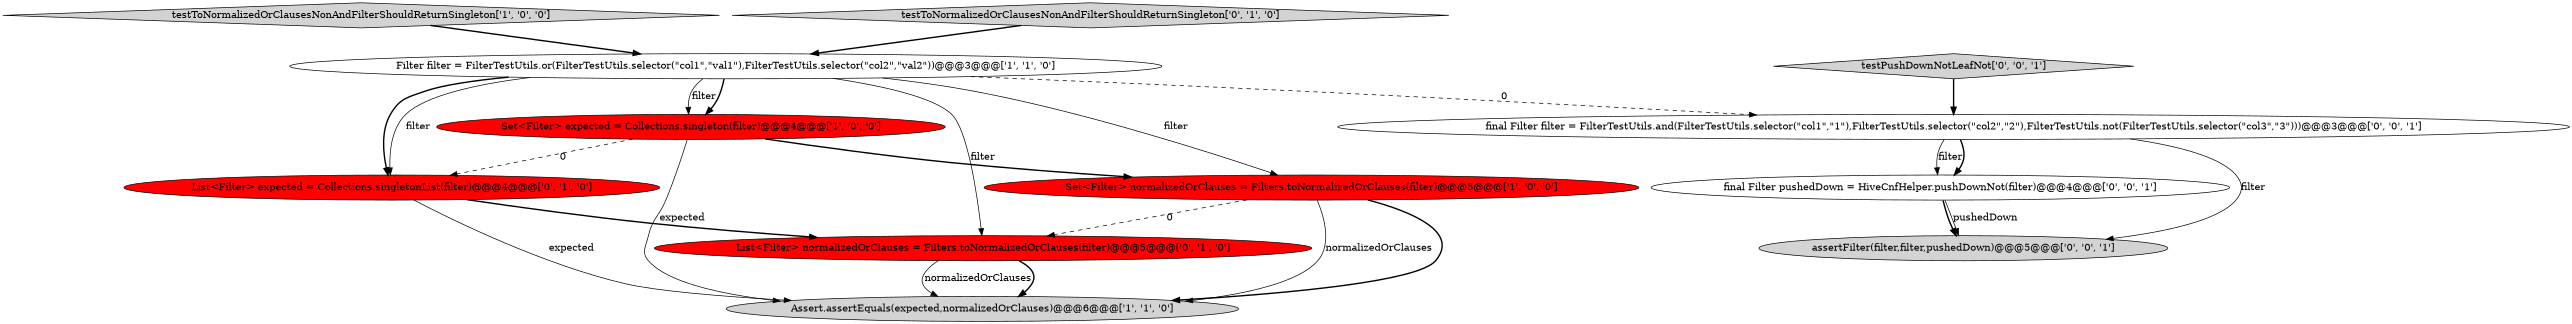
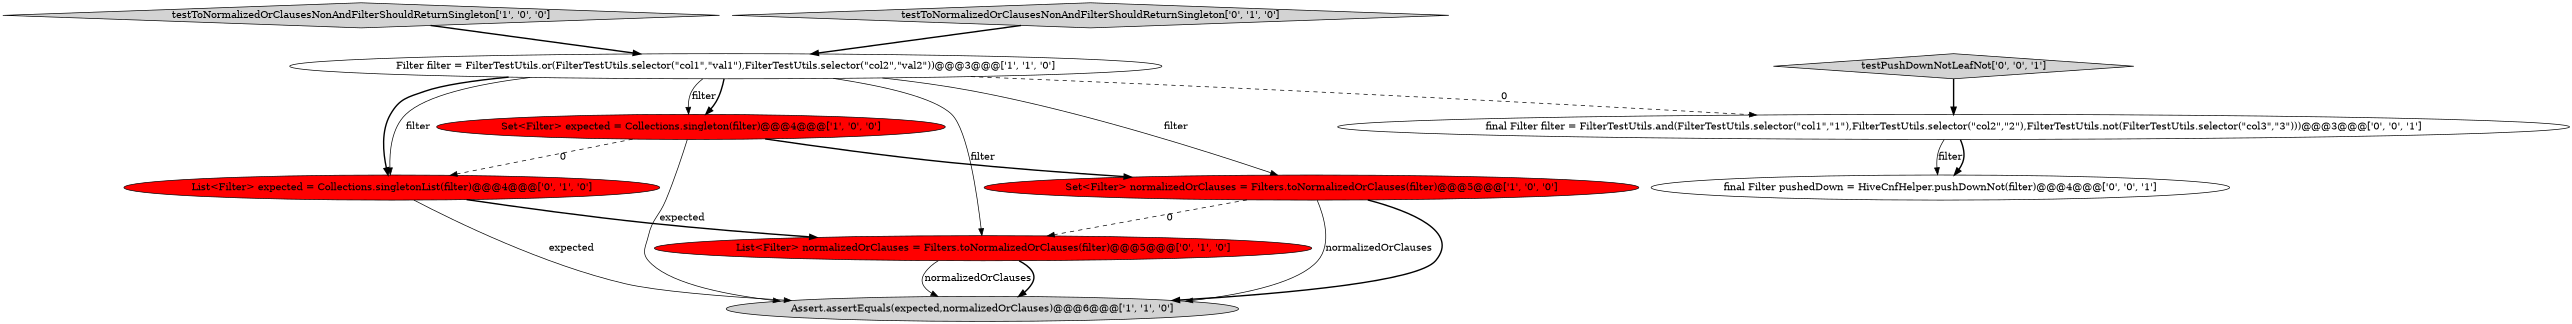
  digraph {
    node [fillcolor=lightgray shape=ellipse style=filled]
    edge [style=solid]
    n1 [fillcolor=red label="List<Filter> expected = Collections.singletonList(filter)@@@4@@@['0', '1', '0']"]
    n2 [label="Assert.assertEquals(expected,normalizedOrClauses)@@@6@@@['1', '1', '0']"]
    n3 [fillcolor=red label="List<Filter> normalizedOrClauses = Filters.toNormalizedOrClauses(filter)@@@5@@@['0', '1', '0']"]
    n4 [fillcolor=white label="Filter filter = FilterTestUtils.or(FilterTestUtils.selector(\"col1\",\"val1\"),FilterTestUtils.selector(\"col2\",\"val2\"))@@@3@@@['1', '1', '0']"]
    n5 [fillcolor=red label="Set<Filter> expected = Collections.singleton(filter)@@@4@@@['1', '0', '0']"]
    n6 [fillcolor=white label="final Filter filter = FilterTestUtils.and(FilterTestUtils.selector(\"col1\",\"1\"),FilterTestUtils.selector(\"col2\",\"2\"),FilterTestUtils.not(FilterTestUtils.selector(\"col3\",\"3\")))@@@3@@@['0', '0', '1']"]
    n7 [fillcolor=red label="Set<Filter> normalizedOrClauses = Filters.toNormalizedOrClauses(filter)@@@5@@@['1', '0', '0']"]
    n8 [label="testPushDownNotLeafNot['0', '0', '1']" shape=diamond]
    n9 [label="testToNormalizedOrClausesNonAndFilterShouldReturnSingleton['1', '0', '0']" shape=diamond]
-   n10 [label="assertFilter(filter,filter,pushedDown)@@@5@@@['0', '0', '1']"]
    n11 [fillcolor=white label="final Filter pushedDown = HiveCnfHelper.pushDownNot(filter)@@@4@@@['0', '0', '1']"]
    n12 [label="testToNormalizedOrClausesNonAndFilterShouldReturnSingleton['0', '1', '0']" shape=diamond]
    n1 -> n2 [label=expected]
    n1 -> n3 [style=bold]
    n3 -> n2 [label=normalizedOrClauses]
    n3 -> n2 [style=bold]
    n4 -> n1 [label=filter]
    n4 -> n1 [style=bold]
    n4 -> n3 [label=filter]
    n4 -> n5 [label=filter]
    n4 -> n5 [style=bold]
    n4 -> n6 [label=0 style=dashed]
    n4 -> n7 [label=filter]
    n5 -> n1 [label=0 style=dashed]
    n5 -> n2 [label=expected]
    n5 -> n7 [style=bold]
-   n6 -> n10 [label=filter]
    n6 -> n11 [label=filter]
    n6 -> n11 [style=bold]
    n7 -> n2 [label=normalizedOrClauses]
    n7 -> n2 [style=bold]
    n7 -> n3 [label=0 style=dashed]
    n8 -> n6 [style=bold]
    n9 -> n4 [style=bold]
-   n11 -> n10 [style=bold]
-   n11 -> n10 [label=pushedDown]
    n12 -> n4 [style=bold]
  }
